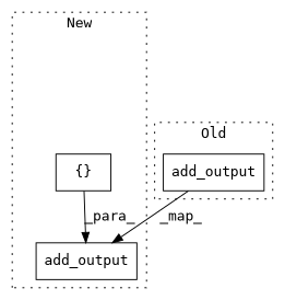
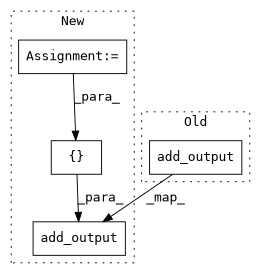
  digraph {
    fontname="DejaVu Sans Mono"
    node [a=32 l="11,1" shape=box fontname="DejaVu Sans Mono"]
    edge [fontname="DejaVu Sans Mono"]
    n1 [label=add_output s="1532,1549"]
+   n2 [a=7 l=1 label="Assignment:=" s=924]
    n3 [a=4 l="1,1" label="{}" s="1443,1476"]
    n4 [label=add_output s="1043,1060"]
    subgraph cluster_1 {
      label=New
      style=dotted
      n1
+     n2
      n3
    }
    subgraph cluster_2 {
      label=Old
      style=dotted
      n4
    }
+   n2 -> n3 [label=_para_]
    n3 -> n1 [label=_para_]
    n4 -> n1 [label=_map_]
  }
